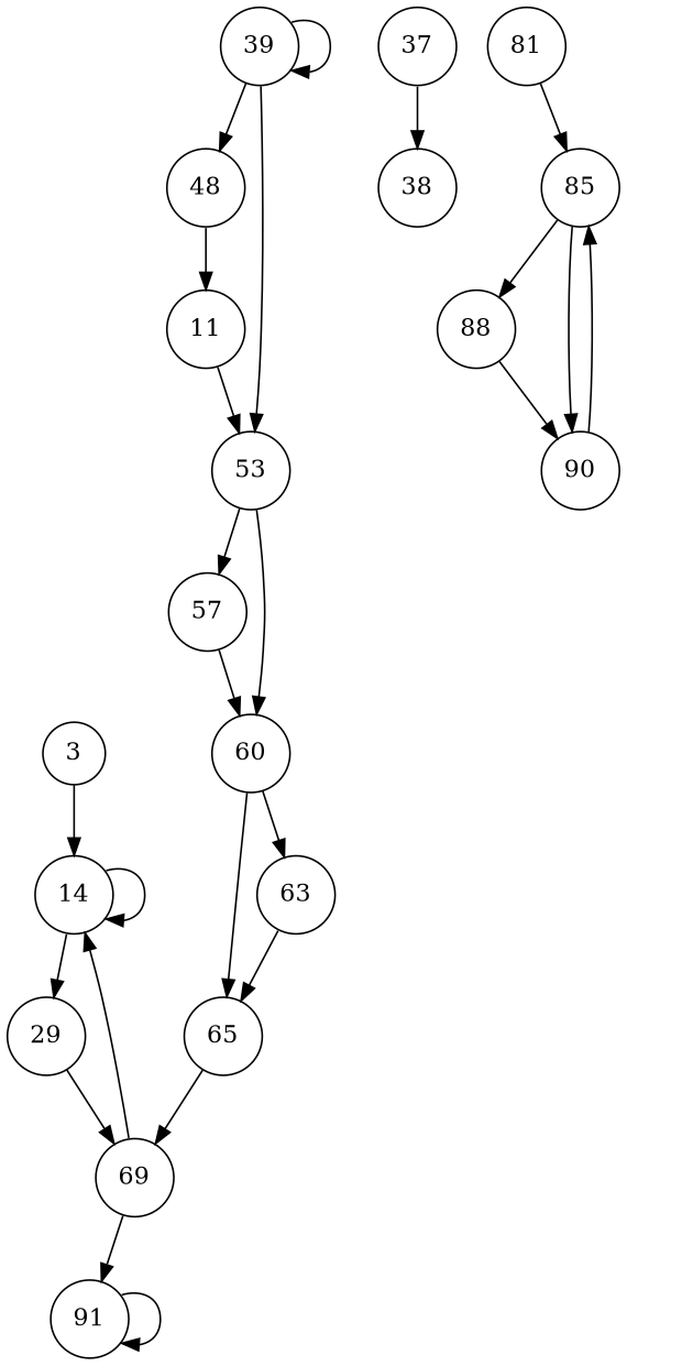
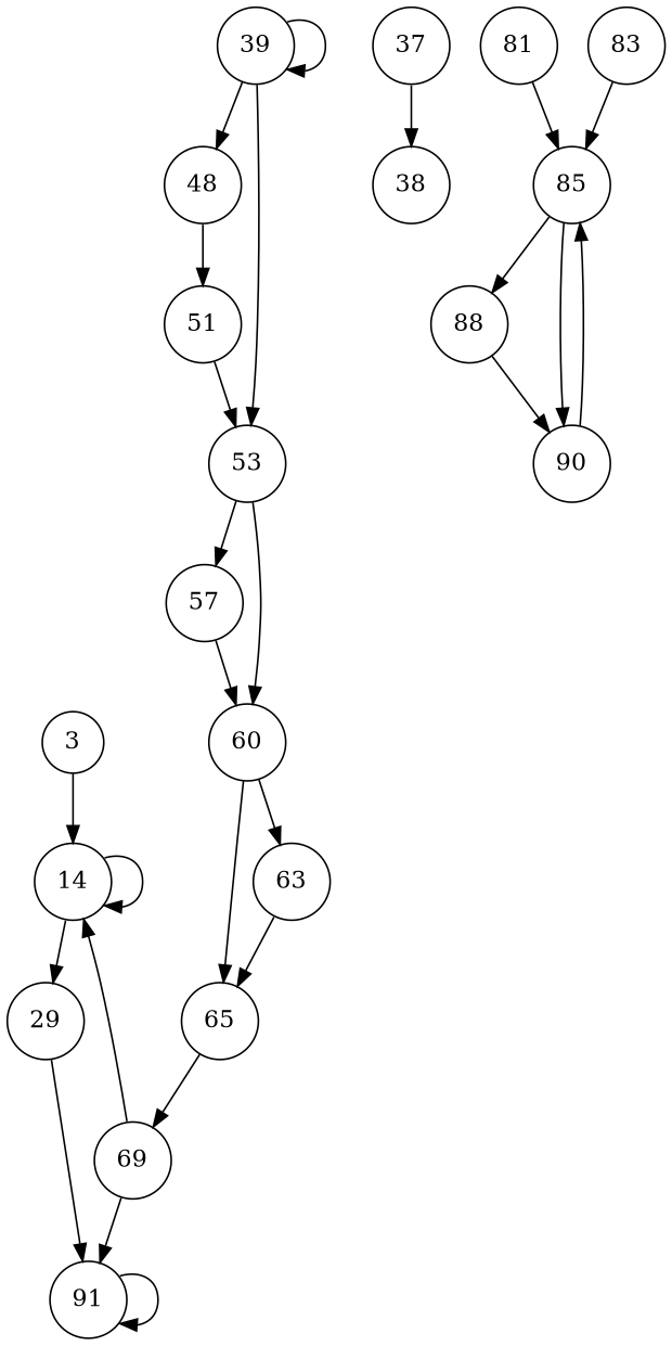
  digraph {
    node [shape=circle]
    n1 [label=3]
    n2 [label=14]
    n3 [label=29]
    n4 [label=69]
    n5 [label=91]
    n6 [label=37]
    n7 [label=38]
    n8 [label=39]
    n9 [label=48]
    n10 [label=53]
-   n11 [label=11]
+   n11 [label=51]
    n12 [label=57]
    n13 [label=60]
    n14 [label=63]
    n15 [label=65]
    n16 [label=81]
    n17 [label=85]
    n18 [label=88]
    n19 [label=90]
+   n20 [label=83]
    n1 -> n2
    n2 -> n2
    n2 -> n3
-   n3 -> n4
+   n3 -> n5
    n4 -> n2
    n4 -> n5
    n5 -> n5
    n6 -> n7
    n8 -> n8
    n8 -> n9
    n8 -> n10
    n9 -> n11
    n10 -> n12
    n10 -> n13
    n11 -> n10
    n12 -> n13
    n13 -> n14
    n13 -> n15
    n14 -> n15
    n15 -> n4
    n16 -> n17
    n17 -> n18
    n17 -> n19
    n18 -> n19
    n19 -> n17
+   n20 -> n17
  }
